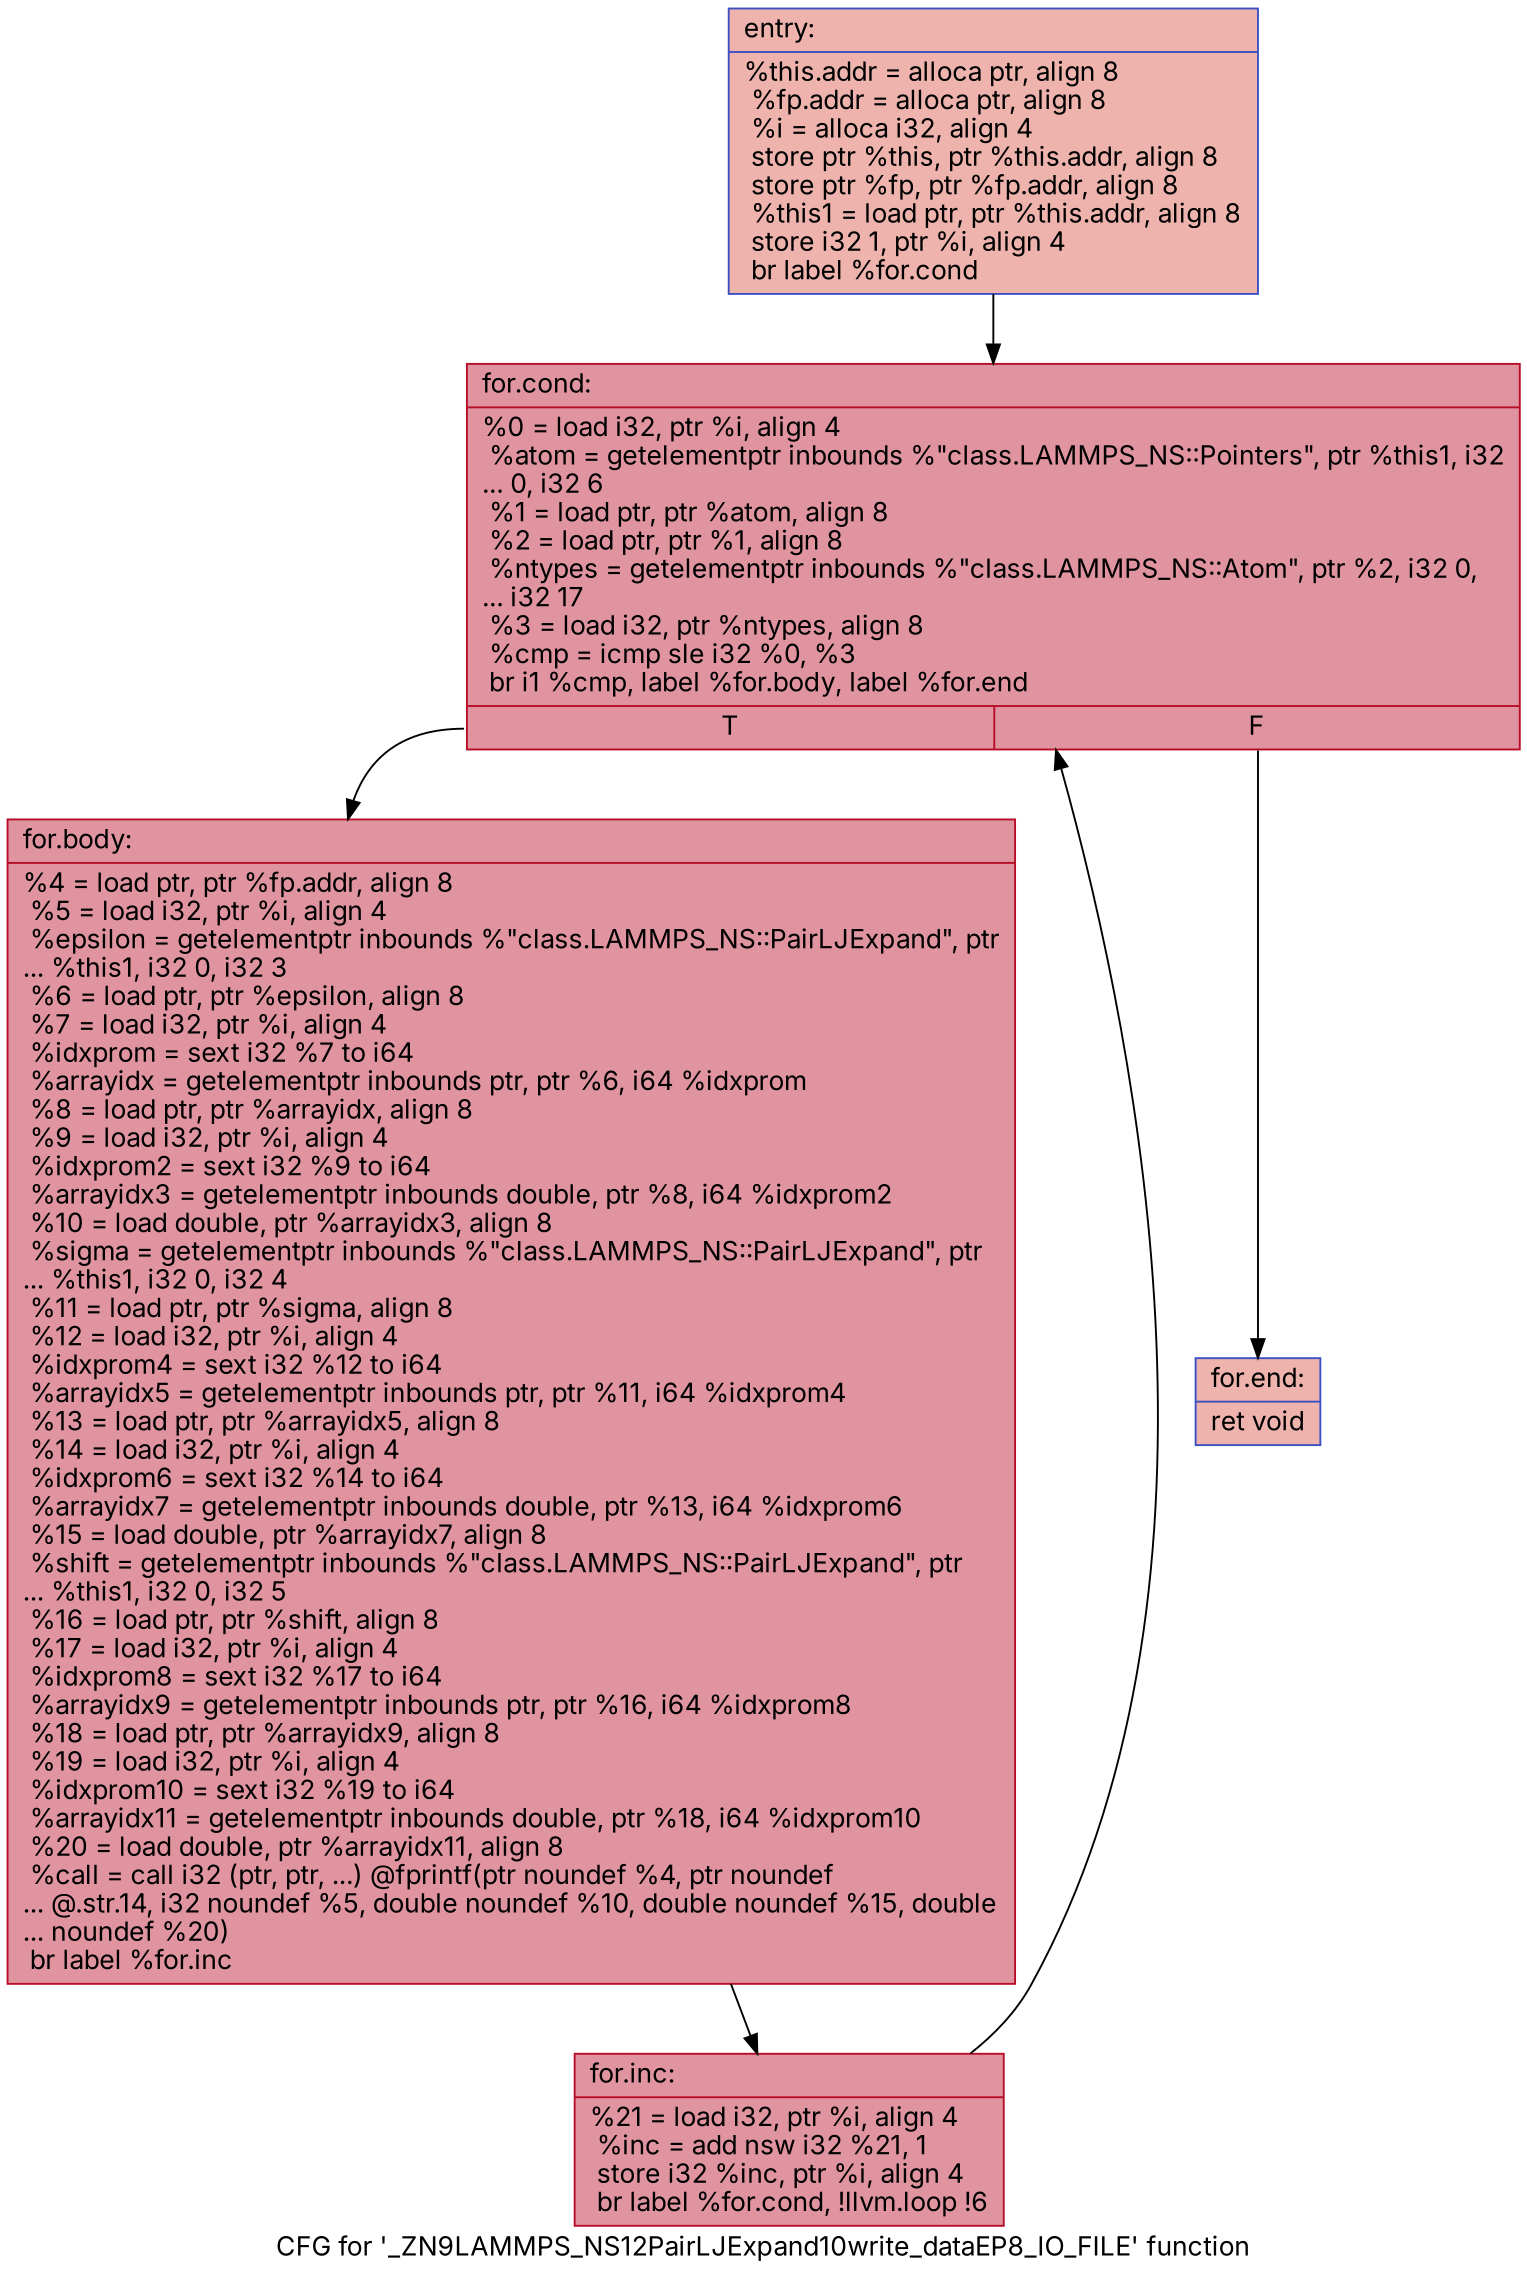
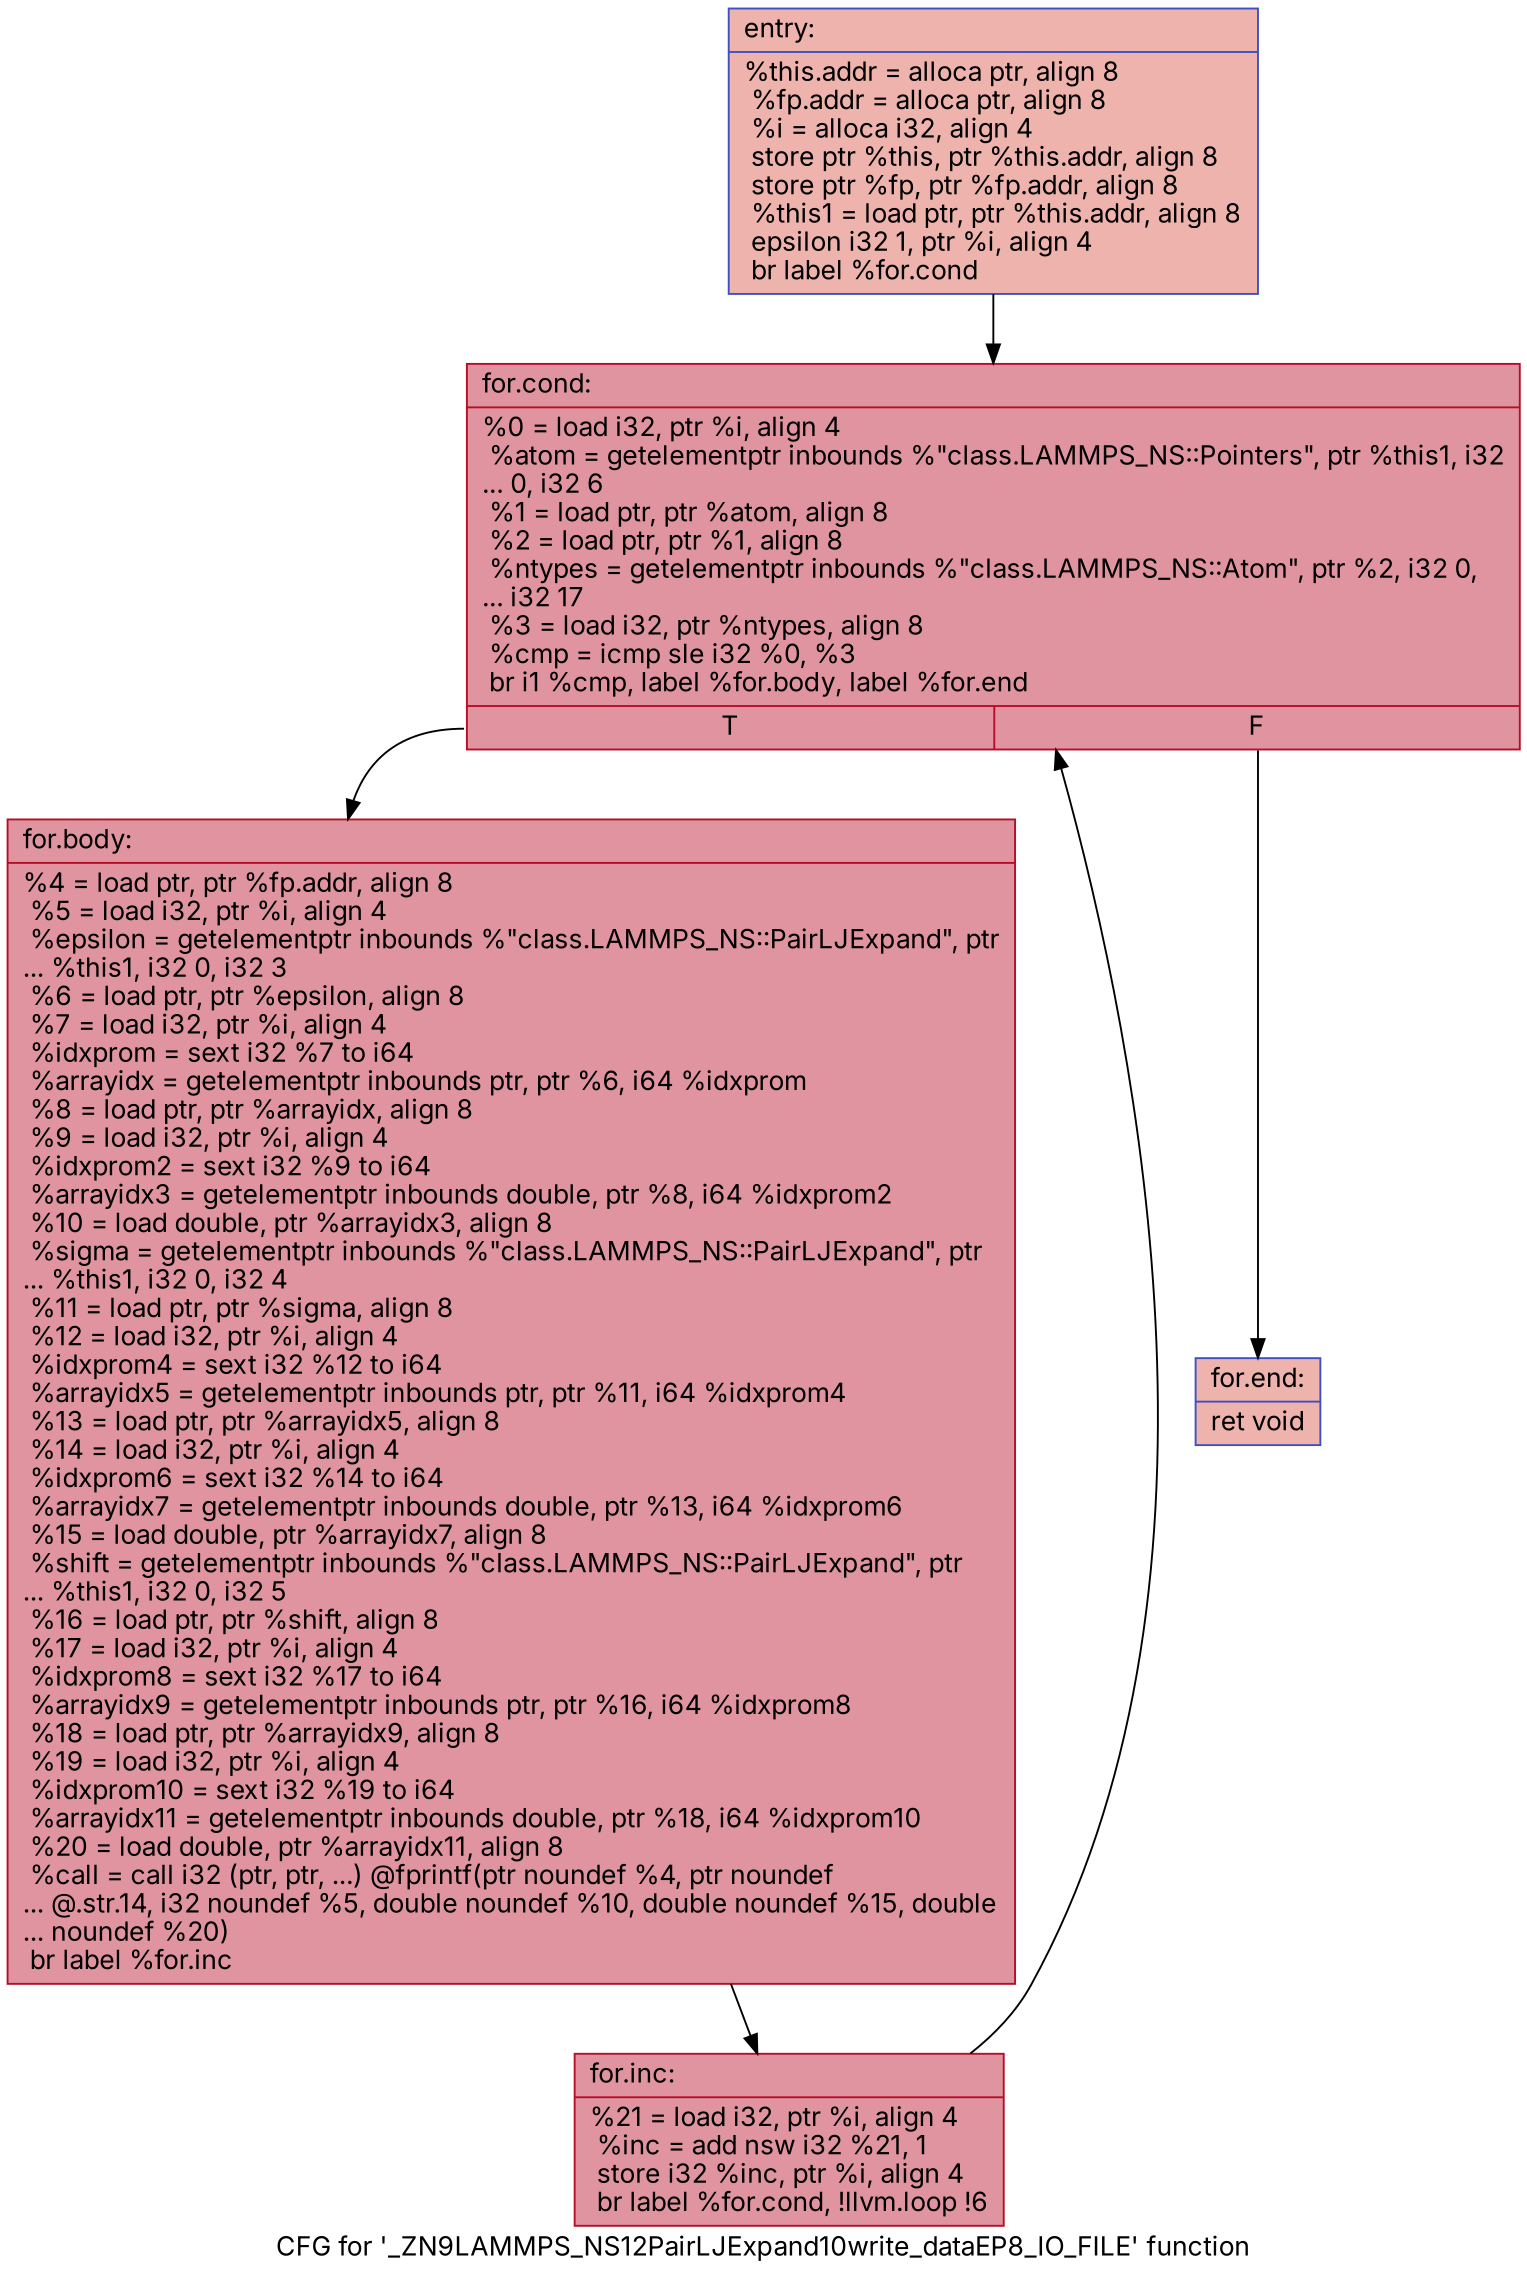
  digraph {
    label="CFG for '_ZN9LAMMPS_NS12PairLJExpand10write_dataEP8_IO_FILE' function"
    fontname=Inter
    node [color="#b70d28ff" fillcolor="#b70d2870" fontname=Inter shape=record style=filled]
    edge [fontname=Inter]
-   n1 [color="#3d50c3ff" fillcolor="#d6524470" label="{entry:\l|  %this.addr = alloca ptr, align 8\l  %fp.addr = alloca ptr, align 8\l  %i = alloca i32, align 4\l  store ptr %this, ptr %this.addr, align 8\l  store ptr %fp, ptr %fp.addr, align 8\l  %this1 = load ptr, ptr %this.addr, align 8\l  store i32 1, ptr %i, align 4\l  br label %for.cond\l}"]
+   n1 [color="#3d50c3ff" fillcolor="#d6524470" label="{entry:\l|  %this.addr = alloca ptr, align 8\l  %fp.addr = alloca ptr, align 8\l  %i = alloca i32, align 4\l  store ptr %this, ptr %this.addr, align 8\l  store ptr %fp, ptr %fp.addr, align 8\l  %this1 = load ptr, ptr %this.addr, align 8\l  epsilon i32 1, ptr %i, align 4\l  br label %for.cond\l}"]
    n2 [label="{for.cond:\l|  %0 = load i32, ptr %i, align 4\l  %atom = getelementptr inbounds %\"class.LAMMPS_NS::Pointers\", ptr %this1, i32\l... 0, i32 6\l  %1 = load ptr, ptr %atom, align 8\l  %2 = load ptr, ptr %1, align 8\l  %ntypes = getelementptr inbounds %\"class.LAMMPS_NS::Atom\", ptr %2, i32 0,\l... i32 17\l  %3 = load i32, ptr %ntypes, align 8\l  %cmp = icmp sle i32 %0, %3\l  br i1 %cmp, label %for.body, label %for.end\l|{<s0>T|<s1>F}}"]
    n3 [label="{for.body:\l|  %4 = load ptr, ptr %fp.addr, align 8\l  %5 = load i32, ptr %i, align 4\l  %epsilon = getelementptr inbounds %\"class.LAMMPS_NS::PairLJExpand\", ptr\l... %this1, i32 0, i32 3\l  %6 = load ptr, ptr %epsilon, align 8\l  %7 = load i32, ptr %i, align 4\l  %idxprom = sext i32 %7 to i64\l  %arrayidx = getelementptr inbounds ptr, ptr %6, i64 %idxprom\l  %8 = load ptr, ptr %arrayidx, align 8\l  %9 = load i32, ptr %i, align 4\l  %idxprom2 = sext i32 %9 to i64\l  %arrayidx3 = getelementptr inbounds double, ptr %8, i64 %idxprom2\l  %10 = load double, ptr %arrayidx3, align 8\l  %sigma = getelementptr inbounds %\"class.LAMMPS_NS::PairLJExpand\", ptr\l... %this1, i32 0, i32 4\l  %11 = load ptr, ptr %sigma, align 8\l  %12 = load i32, ptr %i, align 4\l  %idxprom4 = sext i32 %12 to i64\l  %arrayidx5 = getelementptr inbounds ptr, ptr %11, i64 %idxprom4\l  %13 = load ptr, ptr %arrayidx5, align 8\l  %14 = load i32, ptr %i, align 4\l  %idxprom6 = sext i32 %14 to i64\l  %arrayidx7 = getelementptr inbounds double, ptr %13, i64 %idxprom6\l  %15 = load double, ptr %arrayidx7, align 8\l  %shift = getelementptr inbounds %\"class.LAMMPS_NS::PairLJExpand\", ptr\l... %this1, i32 0, i32 5\l  %16 = load ptr, ptr %shift, align 8\l  %17 = load i32, ptr %i, align 4\l  %idxprom8 = sext i32 %17 to i64\l  %arrayidx9 = getelementptr inbounds ptr, ptr %16, i64 %idxprom8\l  %18 = load ptr, ptr %arrayidx9, align 8\l  %19 = load i32, ptr %i, align 4\l  %idxprom10 = sext i32 %19 to i64\l  %arrayidx11 = getelementptr inbounds double, ptr %18, i64 %idxprom10\l  %20 = load double, ptr %arrayidx11, align 8\l  %call = call i32 (ptr, ptr, ...) @fprintf(ptr noundef %4, ptr noundef\l... @.str.14, i32 noundef %5, double noundef %10, double noundef %15, double\l... noundef %20)\l  br label %for.inc\l}"]
    n4 [color="#3d50c3ff" fillcolor="#d6524470" label="{for.end:\l|  ret void\l}"]
    n5 [label="{for.inc:\l|  %21 = load i32, ptr %i, align 4\l  %inc = add nsw i32 %21, 1\l  store i32 %inc, ptr %i, align 4\l  br label %for.cond, !llvm.loop !6\l}"]
    n1 -> n2
    n2 -> n3 [tailport=s0]
    n2 -> n4 [tailport=s1]
    n3 -> n5
    n5 -> n2
  }
